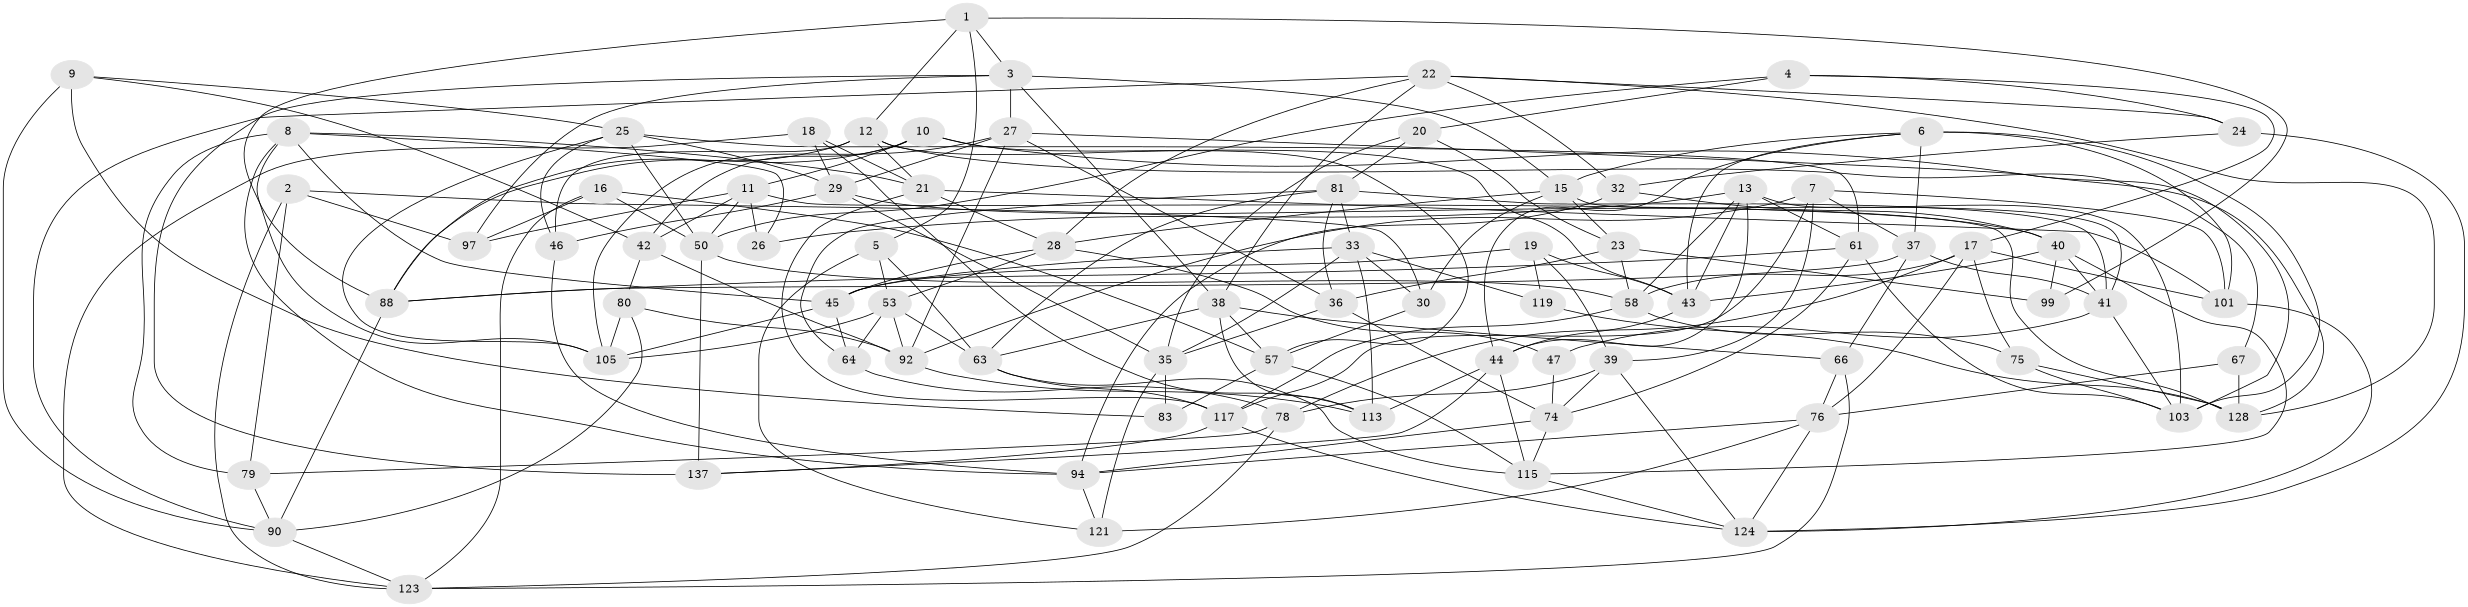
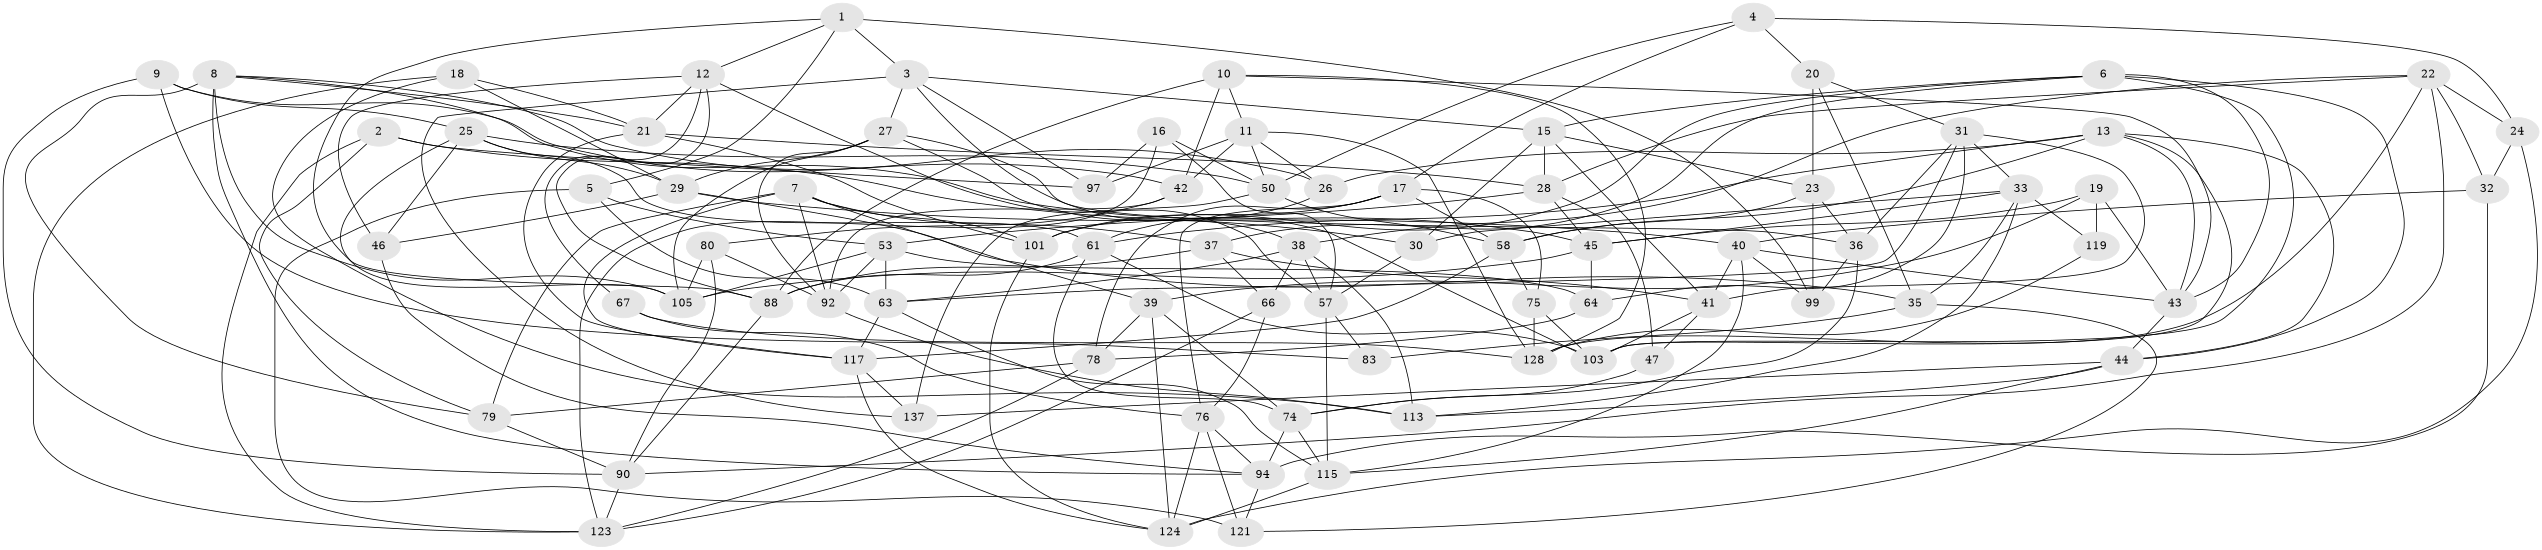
  graph {
    node [color=gray90 style=filled]
    1 [super="+63"]
    3 [super="+54"]
    5 [super="+114"]
    12 [super="+73"]
    88 [super="+96"]
    99
    97
    15 [super="+52"]
    27 [super="+109"]
    38 [super="+48"]
    137
    53 [super="+93"]
    n13 [label=63 super="+116"]
    121
    21 [super="+98"]
    46
    57 [super="+71"]
    67
    90 [super="+95"]
    n20 [label=30]
    2
    79 [super="+81"]
    123 [super="+130"]
    23 [super="+60"]
    28 [super="+56"]
    41 [super="+127"]
    103 [super="+122"]
    92 [super="+125"]
    105 [super="+108"]
    29 [super="+69"]
    36 [super="+106"]
    113 [super="+118"]
    66
    17 [super="+70"]
    101
    58 [super="+72"]
    75
    76 [super="+84"]
    78 [super="+86"]
    4
    20
    24
    50 [super="+87"]
-   31 [super="+133" label=81]
+   31 [super="+133"]
    35 [super="+100"]
    32
    124 [super="+131"]
    64
    117 [super="+134"]
    115 [super="+129"]
    6 [super="+30"]
    37 [super="+107"]
    43 [super="+49"]
    44 [super="+120"]
    7 [super="+59"]
    39 [super="+104"]
    74 [super="+110"]
    8 [super="+89"]
    26
    45 [super="+135"]
    94 [super="+111"]
    61 [super="+65"]
    25 [super="+85"]
    9
    42 [super="+77"]
    83
    80 [super="+126"]
    10 [super="+112"]
    11 [super="+14"]
    128 [super="+132"]
    13 [super="+51"]
    47
    16
    18 [super="+55"]
    40 [super="+91"]
    19 [super="+68"]
    119
    33 [super="+82"]
    22 [super="+102"]
    1 -- 3
    1 -- 5 [weight=2]
    1 -- 12
    1 -- 88
    1 -- 99
    3 -- 97
    3 -- 15
    3 -- 27
    3 -- 38
    3 -- 137
    5 -- 53
    5 -- n13
    5 -- 121
    12 -- 88
    12 -- 21
    12 -- 46
    12 -- 57
    12 -- 67
    88 -- 90
    15 -- n20
    15 -- 23
    15 -- 28
    15 -- 41
    27 -- 103
    27 -- 92
    27 -- 105
    27 -- 29
    27 -- 36
    38 -- n13
    38 -- 57
    38 -- 113
    38 -- 66
    53 -- n13
    53 -- 92
    53 -- 105
    53 -- 64
    n13 -- 117
    n13 -- 115
    21 -- 28
    21 -- 101
    21 -- 117
    46 -- 94
    57 -- 115
    57 -- 83
    67 -- 76
    67 -- 128
    90 -- 123
    n20 -- 57
    2 -- 97
    2 -- n20
    2 -- 79
    2 -- 123
    79 -- 90
    23 -- 99
    23 -- 36
    23 -- 58
    28 -- 53
    28 -- 45
    28 -- 47
    41 -- 103
    41 -- 47
    92 -- 113
    29 -- 46
    29 -- 35
    29 -- 40
-   36 -- 35
+   36 -- 99
    36 -- 74
    66 -- 123
    66 -- 76
    17 -- 101
    17 -- 58
    17 -- 75
    17 -- 76
    17 -- 78
    101 -- 124
    58 -- 75
    58 -- 117
    75 -- 103
    75 -- 128
    76 -- 121
    76 -- 124
    76 -- 94
    78 -- 79
    78 -- 123
    4 -- 17
    4 -- 20
    4 -- 24
    4 -- 50
    20 -- 23
    20 -- 31
    20 -- 35
    24 -- 32
    24 -- 124
    50 -- 137
    50 -- 58
    31 -- n13
    31 -- 41
    31 -- 36
    31 -- 64
    31 -- 33
    35 -- 121
    35 -- 83 [weight=2]
    32 -- 94
    32 -- 40
    64 -- 78
    117 -- 137
    117 -- 124
    115 -- 124
    6 -- 15
    6 -- 103
    6 -- 101
    6 -- 37
    6 -- 43
    6 -- 44
    37 -- 88
    37 -- 41
    37 -- 66
    43 -- 44
    44 -- 137
    44 -- 113
    44 -- 115
+   7 -- 79
    7 -- 92
    7 -- 101
    7 -- 117
    7 -- 37
    7 -- 39
    39 -- 78 [weight=2]
    39 -- 124
    39 -- 74
    74 -- 115
    74 -- 94
    8 -- 21
    8 -- 79
    8 -- 105
    8 -- 26
    8 -- 45
    8 -- 94
+   26 -- 61
    45 -- 105
    45 -- 64
    94 -- 121
    61 -- 88
    61 -- 103
    61 -- 74
    25 -- 46
    25 -- 105
    25 -- 29
    25 -- 50
    25 -- 61
    9 -- 90
    9 -- 25
    9 -- 42
    9 -- 83
    42 -- 92
    42 -- 80
    80 -- 90
    80 -- 92
    80 -- 105
    10 -- 88
    10 -- 43
    10 -- 42 [weight=2]
    10 -- 11
    10 -- 128
    11 -- 97
    11 -- 50
    11 -- 26
    11 -- 42
    11 -- 128
    13 -- 103
    13 -- 58
    13 -- 43
    13 -- 44
    13 -- 26
    13 -- 61
    47 -- 74
    16 -- 97
    16 -- 57
    16 -- 123
    16 -- 50
    18 -- 21
    18 -- 123
    18 -- 29
    18 -- 113
    40 -- 99
    40 -- 41
    40 -- 115
    40 -- 43
    19 -- 43
    19 -- 39
    19 -- 45
    19 -- 119 [weight=2]
    119 -- 128
    33 -- n20
    33 -- 113
    33 -- 35
    33 -- 45
    33 -- 119
    22 -- 38
    22 -- 90
    22 -- 28
    22 -- 24
    22 -- 32
    22 -- 128
  }
